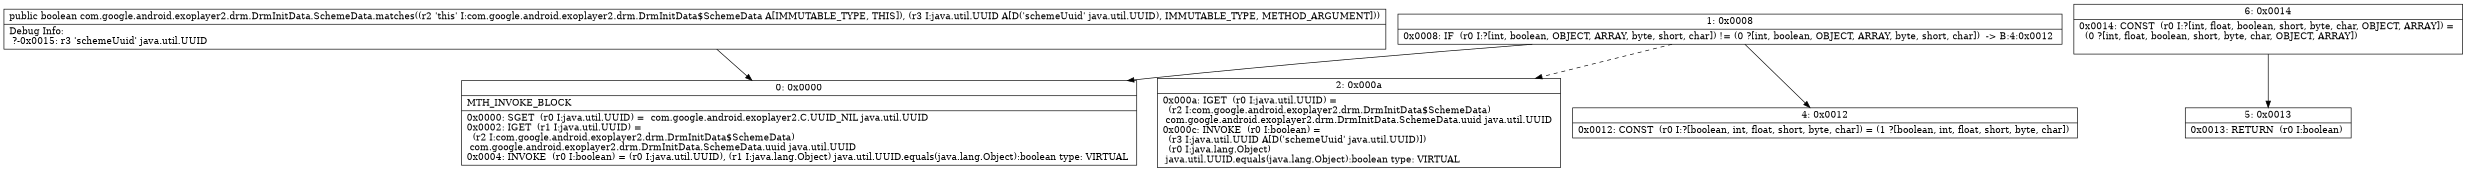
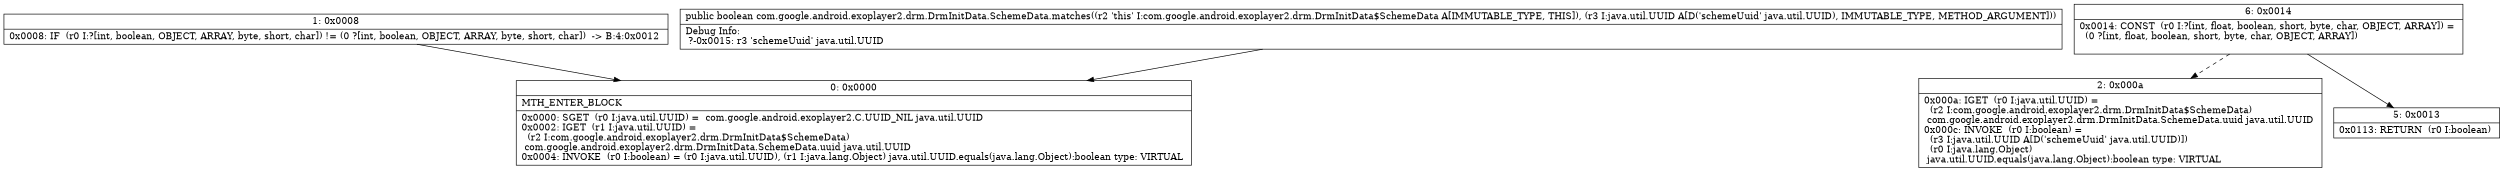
  digraph {
    node [shape=record]
-   n1 [label="{0\:\ 0x0000|MTH_INVOKE_BLOCK\l|0x0000: SGET  (r0 I:java.util.UUID) =  com.google.android.exoplayer2.C.UUID_NIL java.util.UUID \l0x0002: IGET  (r1 I:java.util.UUID) = \l  (r2 I:com.google.android.exoplayer2.drm.DrmInitData$SchemeData)\l com.google.android.exoplayer2.drm.DrmInitData.SchemeData.uuid java.util.UUID \l0x0004: INVOKE  (r0 I:boolean) = (r0 I:java.util.UUID), (r1 I:java.lang.Object) java.util.UUID.equals(java.lang.Object):boolean type: VIRTUAL \l}"]
+   n1 [label="{0\:\ 0x0000|MTH_ENTER_BLOCK\l|0x0000: SGET  (r0 I:java.util.UUID) =  com.google.android.exoplayer2.C.UUID_NIL java.util.UUID \l0x0002: IGET  (r1 I:java.util.UUID) = \l  (r2 I:com.google.android.exoplayer2.drm.DrmInitData$SchemeData)\l com.google.android.exoplayer2.drm.DrmInitData.SchemeData.uuid java.util.UUID \l0x0004: INVOKE  (r0 I:boolean) = (r0 I:java.util.UUID), (r1 I:java.lang.Object) java.util.UUID.equals(java.lang.Object):boolean type: VIRTUAL \l}"]
    n2 [label="{1\:\ 0x0008|0x0008: IF  (r0 I:?[int, boolean, OBJECT, ARRAY, byte, short, char]) != (0 ?[int, boolean, OBJECT, ARRAY, byte, short, char])  \-\> B:4:0x0012 \l}"]
    n3 [label="{2\:\ 0x000a|0x000a: IGET  (r0 I:java.util.UUID) = \l  (r2 I:com.google.android.exoplayer2.drm.DrmInitData$SchemeData)\l com.google.android.exoplayer2.drm.DrmInitData.SchemeData.uuid java.util.UUID \l0x000c: INVOKE  (r0 I:boolean) = \l  (r3 I:java.util.UUID A[D('schemeUuid' java.util.UUID)])\l  (r0 I:java.lang.Object)\l java.util.UUID.equals(java.lang.Object):boolean type: VIRTUAL \l}"]
-   n4 [label="{4\:\ 0x0012|0x0012: CONST  (r0 I:?[boolean, int, float, short, byte, char]) = (1 ?[boolean, int, float, short, byte, char]) \l}"]
    n5 [label="{6\:\ 0x0014|0x0014: CONST  (r0 I:?[int, float, boolean, short, byte, char, OBJECT, ARRAY]) = \l  (0 ?[int, float, boolean, short, byte, char, OBJECT, ARRAY])\l \l}"]
-   n6 [label="{5\:\ 0x0013|0x0013: RETURN  (r0 I:boolean) \l}"]
+   n6 [label="{5\:\ 0x0013|0x0113: RETURN  (r0 I:boolean) \l}"]
    n7 [label="{public boolean com.google.android.exoplayer2.drm.DrmInitData.SchemeData.matches((r2 'this' I:com.google.android.exoplayer2.drm.DrmInitData$SchemeData A[IMMUTABLE_TYPE, THIS]), (r3 I:java.util.UUID A[D('schemeUuid' java.util.UUID), IMMUTABLE_TYPE, METHOD_ARGUMENT]))  | Debug Info:\l  ?\-0x0015: r3 'schemeUuid' java.util.UUID\l}"]
    n2 -> n1
-   n2 -> n3 [style=dashed]
-   n2 -> n4
+   n5 -> n3 [style=dashed]
    n5 -> n6
    n7 -> n1
  }
